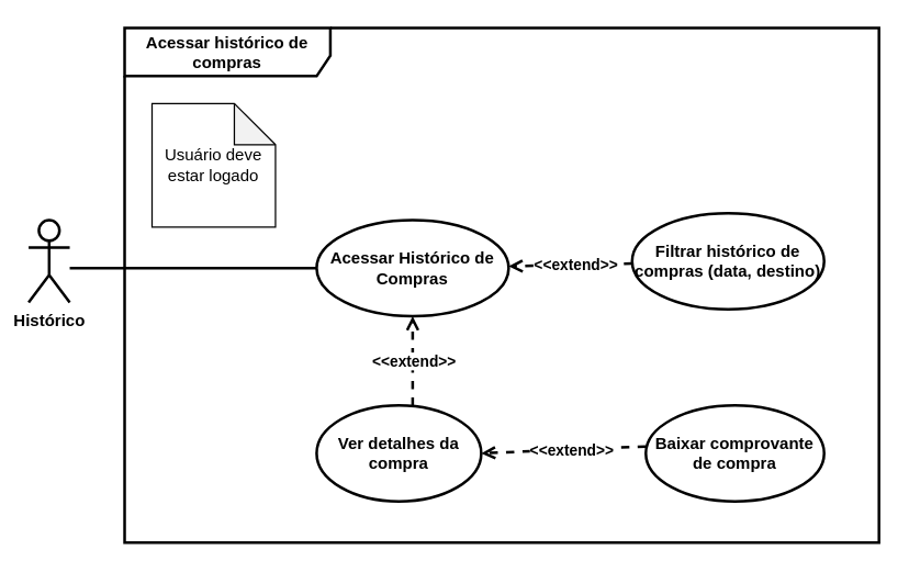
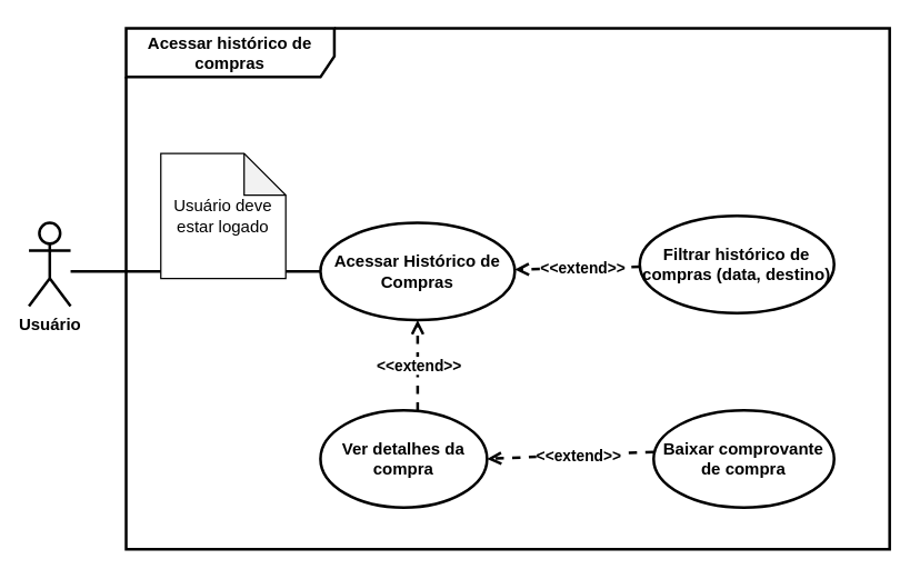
  <mxCell id="0" />
  <mxCell id="1" parent="0" />
- <mxCell id="2" value="Histórico" style="shape=umlActor;verticalLabelPosition=bottom;verticalAlign=top;html=1;strokeWidth=2;fontStyle=1" vertex="1" parent="1"><mxGeometry x="20" y="160" width="30" height="60" as="geometry" /></mxCell>
+ <mxCell id="2" value="Usuário" style="shape=umlActor;verticalLabelPosition=bottom;verticalAlign=top;html=1;strokeWidth=2;fontStyle=1" vertex="1" parent="1"><mxGeometry x="20" y="160" width="30" height="60" as="geometry" /></mxCell>
  <mxCell id="3" value="Acessar Histórico de Compras" style="ellipse;whiteSpace=wrap;html=1;strokeWidth=2;fontStyle=1" vertex="1" parent="1"><mxGeometry x="230" y="160" width="140" height="70" as="geometry" /></mxCell>
  <mxCell id="4" value="" style="endArrow=none;html=1;rounded=0;entryX=0;entryY=0.5;entryDx=0;entryDy=0;strokeWidth=2;" edge="1" parent="1" target="3"><mxGeometry width="50" height="50" relative="1" as="geometry"><mxPoint x="50" y="195" as="sourcePoint" /><mxPoint x="370" y="205" as="targetPoint" /><Array as="points"><mxPoint x="140" y="195" /></Array></mxGeometry></mxCell>
  <mxCell id="5" value="Ver detalhes da compra" style="ellipse;whiteSpace=wrap;html=1;strokeWidth=2;fontStyle=1" vertex="1" parent="1"><mxGeometry x="230" y="295" width="120" height="70" as="geometry" /></mxCell>
  <mxCell id="6" value="" style="endArrow=open;html=1;rounded=0;dashed=1;exitX=0.625;exitY=0.738;exitDx=0;exitDy=0;exitPerimeter=0;endFill=0;strokeWidth=2;entryX=1;entryY=0.5;entryDx=0;entryDy=0;" edge="1" parent="1" target="5"><mxGeometry width="50" height="50" relative="1" as="geometry"><mxPoint x="470" y="324.96" as="sourcePoint" /><mxPoint x="370" y="325.002" as="targetPoint" /></mxGeometry></mxCell>
  <mxCell id="7" value="&amp;lt;&amp;lt;extend&amp;gt;&amp;gt;" style="edgeLabel;html=1;align=center;verticalAlign=middle;resizable=0;points=[];fontStyle=1" vertex="1" connectable="0" parent="6"><mxGeometry x="-0.091" relative="1" as="geometry"><mxPoint as="offset" /></mxGeometry></mxCell>
  <mxCell id="8" value="Baixar comprovante de compra" style="ellipse;whiteSpace=wrap;html=1;strokeWidth=2;fontStyle=1" vertex="1" parent="1"><mxGeometry x="470" y="295" width="130" height="70" as="geometry" /></mxCell>
  <mxCell id="9" value="" style="endArrow=open;html=1;rounded=0;dashed=1;endFill=0;strokeWidth=2;" edge="1" parent="1" target="3"><mxGeometry width="50" height="50" relative="1" as="geometry"><mxPoint x="460" y="191.67" as="sourcePoint" /><mxPoint x="620" y="145.003" as="targetPoint" /></mxGeometry></mxCell>
  <mxCell id="10" value="&amp;lt;&amp;lt;extend&amp;gt;&amp;gt;" style="edgeLabel;html=1;align=center;verticalAlign=middle;resizable=0;points=[];fontStyle=1" vertex="1" connectable="0" parent="9"><mxGeometry x="-0.067" relative="1" as="geometry"><mxPoint as="offset" /></mxGeometry></mxCell>
  <mxCell id="11" value="Filtrar histórico de compras (data, destino)" style="ellipse;whiteSpace=wrap;html=1;strokeWidth=2;fontStyle=1" vertex="1" parent="1"><mxGeometry x="460" y="155" width="140" height="70" as="geometry" /></mxCell>
  <mxCell id="12" value="" style="endArrow=open;html=1;rounded=0;dashed=1;entryX=0.5;entryY=1;entryDx=0;entryDy=0;endFill=0;strokeWidth=2;" edge="1" parent="1" target="3"><mxGeometry relative="1" as="geometry"><mxPoint x="300" y="295.14" as="sourcePoint" /><mxPoint x="400" y="260.14" as="targetPoint" /></mxGeometry></mxCell>
  <mxCell id="13" value="&amp;lt;&amp;lt;extend&amp;gt;&amp;gt;" style="edgeLabel;html=1;align=center;verticalAlign=middle;resizable=0;points=[];fontStyle=1" vertex="1" connectable="0" parent="12"><mxGeometry x="0.007" relative="1" as="geometry"><mxPoint as="offset" /></mxGeometry></mxCell>
  <mxCell id="14" value="Acessar histórico de compras" style="shape=umlFrame;whiteSpace=wrap;html=1;pointerEvents=0;width=150;height=35;fontStyle=1;strokeWidth=2;" vertex="1" parent="1"><mxGeometry x="90" y="20" width="550" height="375" as="geometry" /></mxCell>
- <mxCell id="15" value="Usuário deve estar logado" style="shape=note;whiteSpace=wrap;html=1;backgroundOutline=1;darkOpacity=0.05;" vertex="1" parent="1"><mxGeometry x="110" y="75" width="90" height="90" as="geometry" /></mxCell>
+ <mxCell id="15" value="Usuário deve estar logado" style="shape=note;whiteSpace=wrap;html=1;backgroundOutline=1;darkOpacity=0.05;" vertex="1" parent="1"><mxGeometry x="115" y="110" width="90" height="90" as="geometry" /></mxCell>
